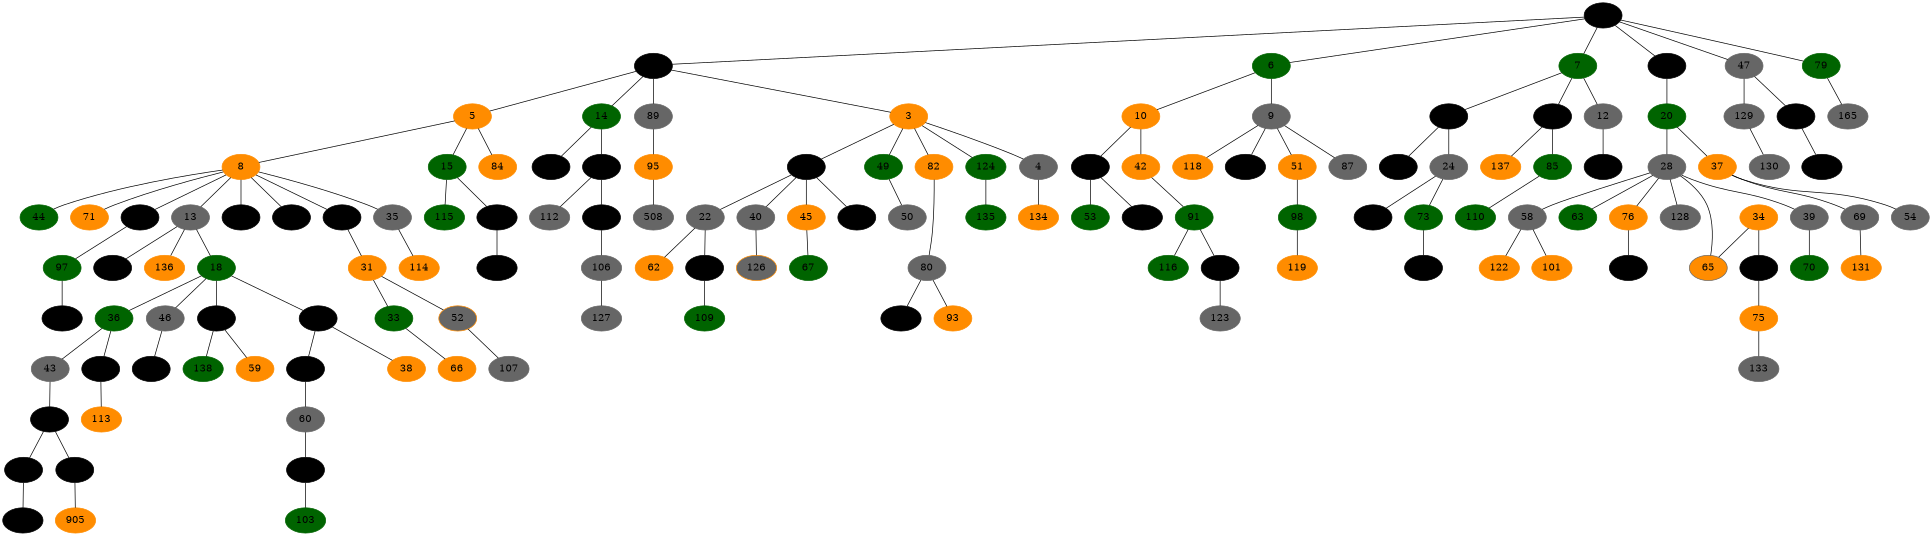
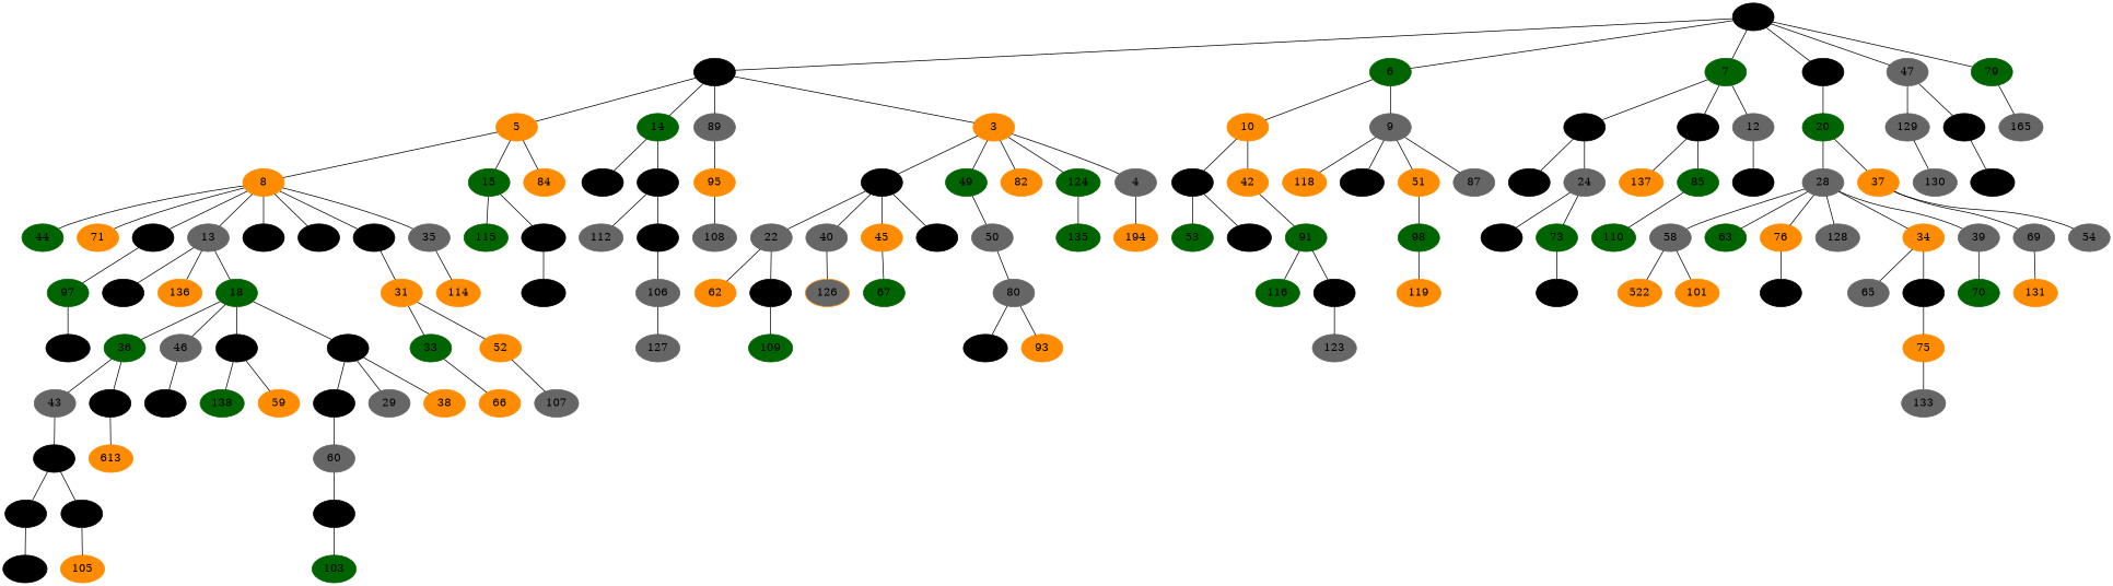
  graph {
    node [color=black style=filled]
    1
    2
    6 [color=darkgreen]
    7 [color=darkgreen]
    17
    47 [color=gray40]
    79 [color=darkgreen]
    3 [color=darkorange]
    5 [color=darkorange]
    14 [color=darkgreen]
    89 [color=gray40]
    9 [color=gray40]
    10 [color=darkorange]
    12 [color=gray40]
    16
    41
    20 [color=darkgreen]
    64
    129 [color=gray40]
    n20 [color=gray40 label=165]
    4 [color=gray40]
    11
    49 [color=darkgreen]
    82 [color=darkorange]
    124 [color=darkgreen]
    8 [color=darkorange]
    15 [color=darkgreen]
    84 [color=darkorange]
    26
    32
    95 [color=darkorange]
-   134 [color=darkorange]
+   134 [color=darkorange label=194]
    22 [color=gray40]
    40 [color=gray40]
    45 [color=darkorange]
    83
    50 [color=gray40]
    135 [color=darkgreen]
    13 [color=gray40]
    23
    27
    30
    35 [color=gray40]
    44 [color=darkgreen]
    71 [color=darkorange]
    81
    111
    115 [color=darkgreen]
    51 [color=darkorange]
    87 [color=gray40]
    118 [color=darkorange]
    121
    19
    42 [color=darkorange]
    94
    24 [color=gray40]
    61
    85 [color=darkgreen]
    137 [color=darkorange]
    18 [color=darkgreen]
    48
    136 [color=darkorange]
    31 [color=darkorange]
    114 [color=darkorange]
    97 [color=darkgreen]
    98 [color=darkgreen]
    53 [color=darkgreen]
    132
    91 [color=darkgreen]
    62 [color=darkorange]
    86
    126 [color=darkorange fillcolor=gray40]
    67 [color=darkgreen]
    21
    25
    36 [color=darkgreen]
    46 [color=gray40]
    57
    112 [color=gray40]
    117
    73 [color=darkgreen]
    74
    28 [color=gray40]
    37 [color=darkorange]
    59 [color=darkorange]
    138 [color=darkgreen]
+   29 [color=gray40]
    38 [color=darkorange]
    56
    43 [color=gray40]
    88
    77
    34 [color=darkorange]
    39 [color=gray40]
    58 [color=gray40]
    63 [color=darkgreen]
    76 [color=darkorange]
    128 [color=gray40]
    54 [color=gray40]
    69 [color=gray40]
    109 [color=darkgreen]
    78
    60 [color=gray40]
    106 [color=gray40]
-   65 [color=gray40 fillcolor=darkorange]
+   65 [color=gray40]
    72
    70 [color=darkgreen]
    101 [color=darkorange]
-   122 [color=darkorange]
+   122 [color=darkorange label=522]
    96
    33 [color=darkgreen]
-   52 [color=darkorange fillcolor=gray40]
+   52 [color=darkorange]
    66 [color=darkorange]
    107 [color=gray40]
    75 [color=darkorange]
    55
-   113 [color=darkorange]
+   113 [color=darkorange label=613]
    131 [color=darkorange]
    110 [color=darkgreen]
    99
    116 [color=darkgreen]
    68
    90
    102
    130 [color=gray40]
    80 [color=gray40]
    93 [color=darkorange]
    100
    119 [color=darkorange]
    104
-   105 [color=darkorange label=905]
+   105 [color=darkorange]
    92
    127 [color=gray40]
    103 [color=darkgreen]
    133 [color=gray40]
    120
-   108 [color=gray40 label=508]
+   108 [color=gray40]
    123 [color=gray40]
    1 -- 2
    1 -- 6
    1 -- 7
    1 -- 17
    1 -- 47
    1 -- 79
    2 -- 3
    2 -- 5
    2 -- 14
    2 -- 89
    6 -- 9
    6 -- 10
    7 -- 12
    7 -- 16
    7 -- 41
    17 -- 20
    47 -- 64
    47 -- 129
    79 -- n20
    3 -- 4
    3 -- 11
    3 -- 49
    3 -- 82
    3 -- 124
    5 -- 8
    5 -- 15
    5 -- 84
    14 -- 26
    14 -- 32
    89 -- 95
    9 -- 51
    9 -- 87
    9 -- 118
    9 -- 121
    10 -- 19
    10 -- 42
    12 -- 94
    16 -- 24
    16 -- 61
    41 -- 85
    41 -- 137
    20 -- 28
    20 -- 37
    64 -- 102
    129 -- 130
    4 -- 134
    11 -- 22
    11 -- 40
    11 -- 45
    11 -- 83
    49 -- 50
    124 -- 135
    8 -- 13
    8 -- 23
    8 -- 27
    8 -- 30
    8 -- 35
    8 -- 44
    8 -- 71
    8 -- 81
    15 -- 111
    15 -- 115
    26 -- 57
    26 -- 112
    95 -- 108
    22 -- 62
    22 -- 86
    40 -- 126
    45 -- 67
-   82 -- 80
+   50 -- 80
    13 -- 18
    13 -- 48
    13 -- 136
    30 -- 31
    35 -- 114
    81 -- 97
    111 -- 117
    51 -- 98
    19 -- 53
    19 -- 132
    42 -- 91
    24 -- 73
    24 -- 74
    85 -- 110
    18 -- 21
    18 -- 25
    18 -- 36
    18 -- 46
    31 -- 33
    31 -- 52
    97 -- 120
    98 -- 119
    91 -- 99
    91 -- 116
    86 -- 109
    21 -- 59
    21 -- 138
+   25 -- 29
    25 -- 38
    25 -- 56
    36 -- 43
    36 -- 88
    46 -- 77
    57 -- 106
    73 -- 78
-   28 -- 65
+   28 -- 34
    28 -- 39
    28 -- 58
    28 -- 63
    28 -- 76
    28 -- 128
    37 -- 54
    37 -- 69
    56 -- 60
    43 -- 55
    88 -- 113
    34 -- 65
    34 -- 72
    39 -- 70
    58 -- 101
    58 -- 122
    76 -- 96
    69 -- 131
    60 -- 92
    106 -- 127
    72 -- 75
    33 -- 66
    52 -- 107
    75 -- 133
    55 -- 68
    55 -- 90
    99 -- 123
    68 -- 104
    90 -- 105
    80 -- 93
    80 -- 100
    92 -- 103
  }
